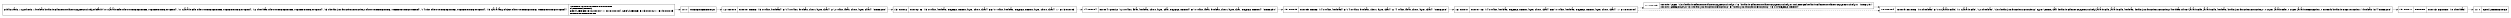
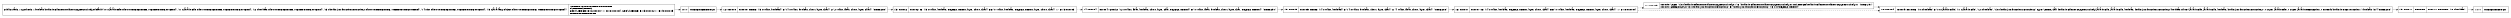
  digraph {
    rankdir=LR
    node [shape=record]
    n1 [label="{10\:\ ?|MTH_ENTER_BLOCK\l}"]
    n2 [label="{12\:\ 0x0000|0x0000: ARITH  (r5 I:??[int, boolean]) = (r4 I:??[int, boolean, short, byte, char]) & (2 ??[int, float, short, byte, char])  (LINE:288)\l}"]
    n3 [label="{13\:\ 0x0002|0x0002: IF  (r5 I:??[int, boolean, OBJECT, ARRAY, byte, short, char]) == (0 ??[int, boolean, OBJECT, ARRAY, byte, short, char])  \-\> B:15:0x0005 \l}"]
    n4 [label="{14\:\ 0x0004|0x0004: CONST  (r2 I:??[int, float, boolean, short, byte, char, OBJECT, ARRAY]) = (0 ??[int, float, boolean, short, byte, char, OBJECT, ARRAY])  (LINE:290)\l}"]
    n5 [label="{15\:\ 0x0005|0x0005: ARITH  (r4 I:??[int, boolean]) = (r4 I:??[int, boolean, short, byte, char]) & (4 ??[int, float, short, byte, char])  (LINE:288)\l}"]
    n6 [label="{16\:\ 0x0007|0x0007: IF  (r4 I:??[int, boolean, OBJECT, ARRAY, byte, short, char]) == (0 ??[int, boolean, OBJECT, ARRAY, byte, short, char])  \-\> B:18:0x000d \l}"]
    n7 [label="{17\:\ 0x0009|0x0009: SGET  (r3 I:kotlin.io.FilesKt__UtilsKt$copyRecursively$1) =  kotlin.io.FilesKt__UtilsKt$copyRecursively$1.INSTANCE kotlin.io.FilesKt__UtilsKt$copyRecursively$1  (LINE:291)\l0x000b: CHECK_CAST (r3 I:kotlin.jvm.functions.Function2) = (kotlin.jvm.functions.Function2) (r3 I:??[OBJECT, ARRAY]) \l}"]
    n8 [label="{18\:\ 0x000d|0x000d: INVOKE  (r0 I:boolean) = (r0 I:java.io.File), (r1 I:java.io.File), (r2 I:boolean), (r3 I:kotlin.jvm.functions.Function2) type: STATIC call: kotlin.io.FilesKt.copyRecursively(java.io.File, java.io.File, boolean, kotlin.jvm.functions.Function2):boolean A[MD:(java.io.File, java.io.File, boolean, kotlin.jvm.functions.Function2\<? super java.io.File, ? super java.io.IOException, ? extends kotlin.io.OnErrorAction\>):boolean (m)] (LINE:288)\l}"]
-   n9 [label="{19\:\ 0x0011|RETURN\l|0x0013: RETURN  (r0 I:boolean) \l}"]
-   n10 [label="{11\:\ ?|CROSS_EXIT_BLOCK\l}"]
+   n9 [label="{19\:\ 0x0011|RETURN\l|0x0011: RETURN  (r0 I:boolean) \l}"]
+   n10 [label="{11\:\ ?|MTH_EXIT_BLOCK\l}"]
    n11 [label="{public static \/* synthetic *\/ boolean kotlin.io.FilesKt__UtilsKt.copyRecursively$default((r0 I:java.io.File A[IMMUTABLE_TYPE, METHOD_ARGUMENT]), (r1 I:java.io.File A[IMMUTABLE_TYPE, METHOD_ARGUMENT]), (r2 I:boolean A[IMMUTABLE_TYPE, METHOD_ARGUMENT]), (r3 I:kotlin.jvm.functions.Function2 A[IMMUTABLE_TYPE, METHOD_ARGUMENT]), (r4 I:int A[IMMUTABLE_TYPE, METHOD_ARGUMENT]), (r5 I:java.lang.Object A[IMMUTABLE_TYPE, METHOD_ARGUMENT]))  | METHOD_CANDIDATE_FOR_INLINE\lUSE_LINES_HINTS\lCROSS_EDGE: B:16:0x0007 \-\> B:18:0x000d, CROSS_EDGE: B:13:0x0002 \-\> B:15:0x0005\lINLINE_NOT_NEEDED\l}"]
    n1 -> n2
    n2 -> n3
    n3 -> n4 [style=dashed]
    n4 -> n5
    n5 -> n6
    n6 -> n7 [style=dashed]
    n6 -> n8 [style=dashed]
    n7 -> n8
    n8 -> n9
    n9 -> n10
    n11 -> n1
  }
